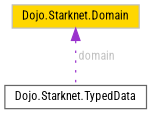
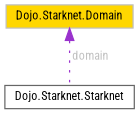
  digraph {
    fontname="Roboto Condensed"
    node [fontname="Roboto Condensed" fontsize=10 shape=box style=filled]
-   n1 [color=gray40 fillcolor=white fontcolor=black height=0.2 label="Dojo.Starknet.TypedData" width=0.4]
+   n1 [color=gray40 fillcolor=white fontcolor=black height=0.2 label="Dojo.Starknet.Starknet" width=0.4]
    n2 [color=grey75 fillcolor=gold height=0.2 label="Dojo.Starknet.Domain" width=0.4]
    n2 -> n1 [color=darkorchid3 dir=back fontcolor=grey fontname="Roboto Condensed" fontsize=10 label=" domain" labelfontname=Helvetica labelfontsize=10 style=dotted]
  }
